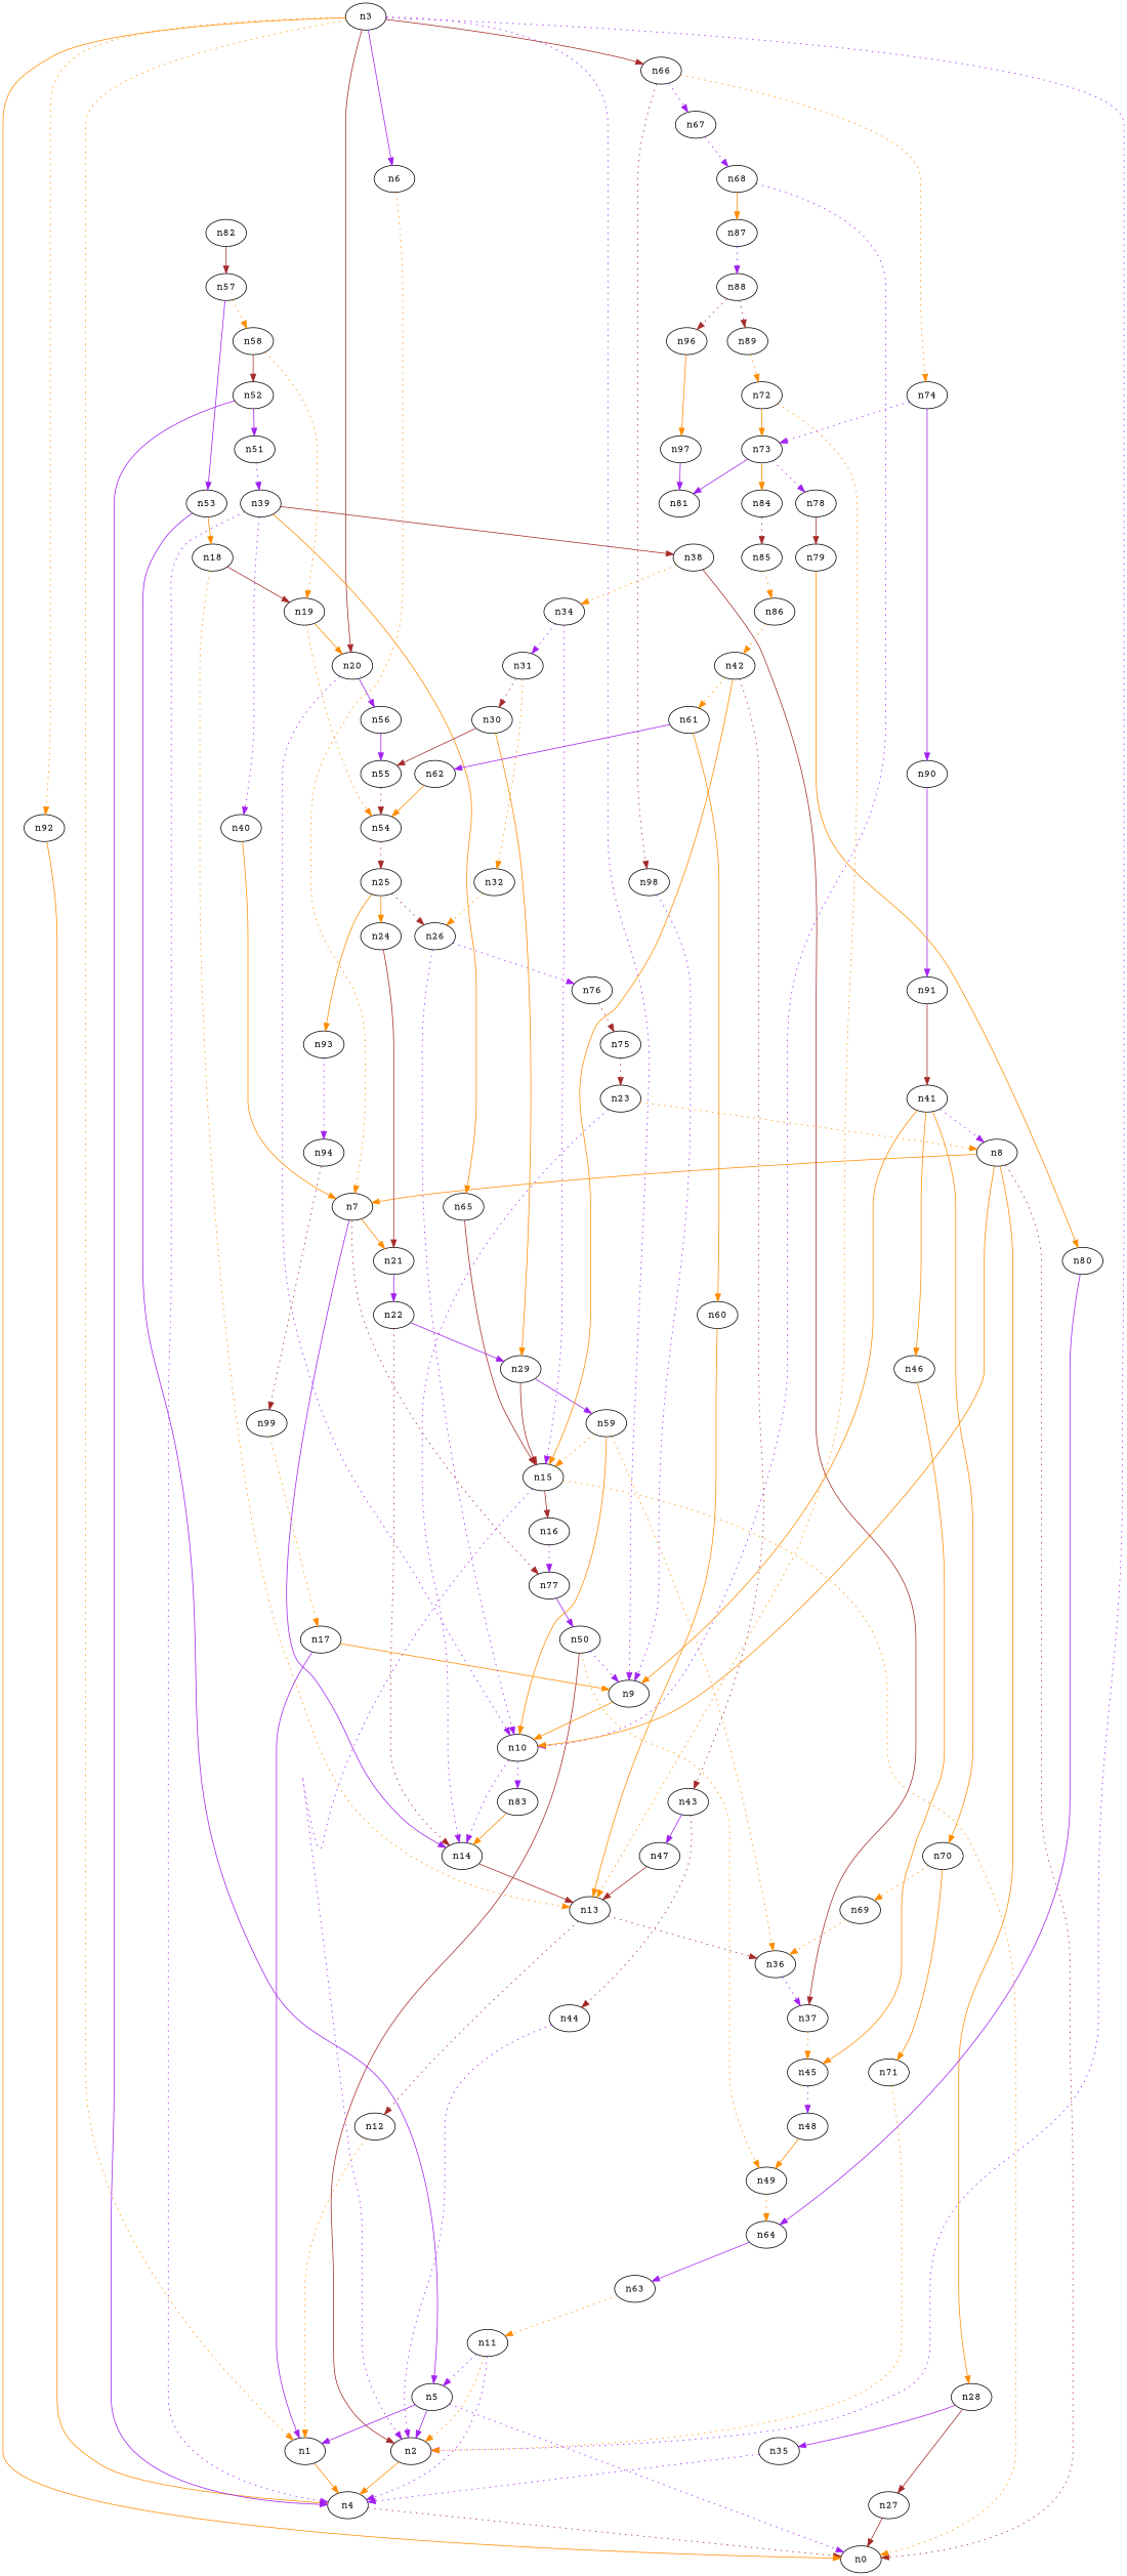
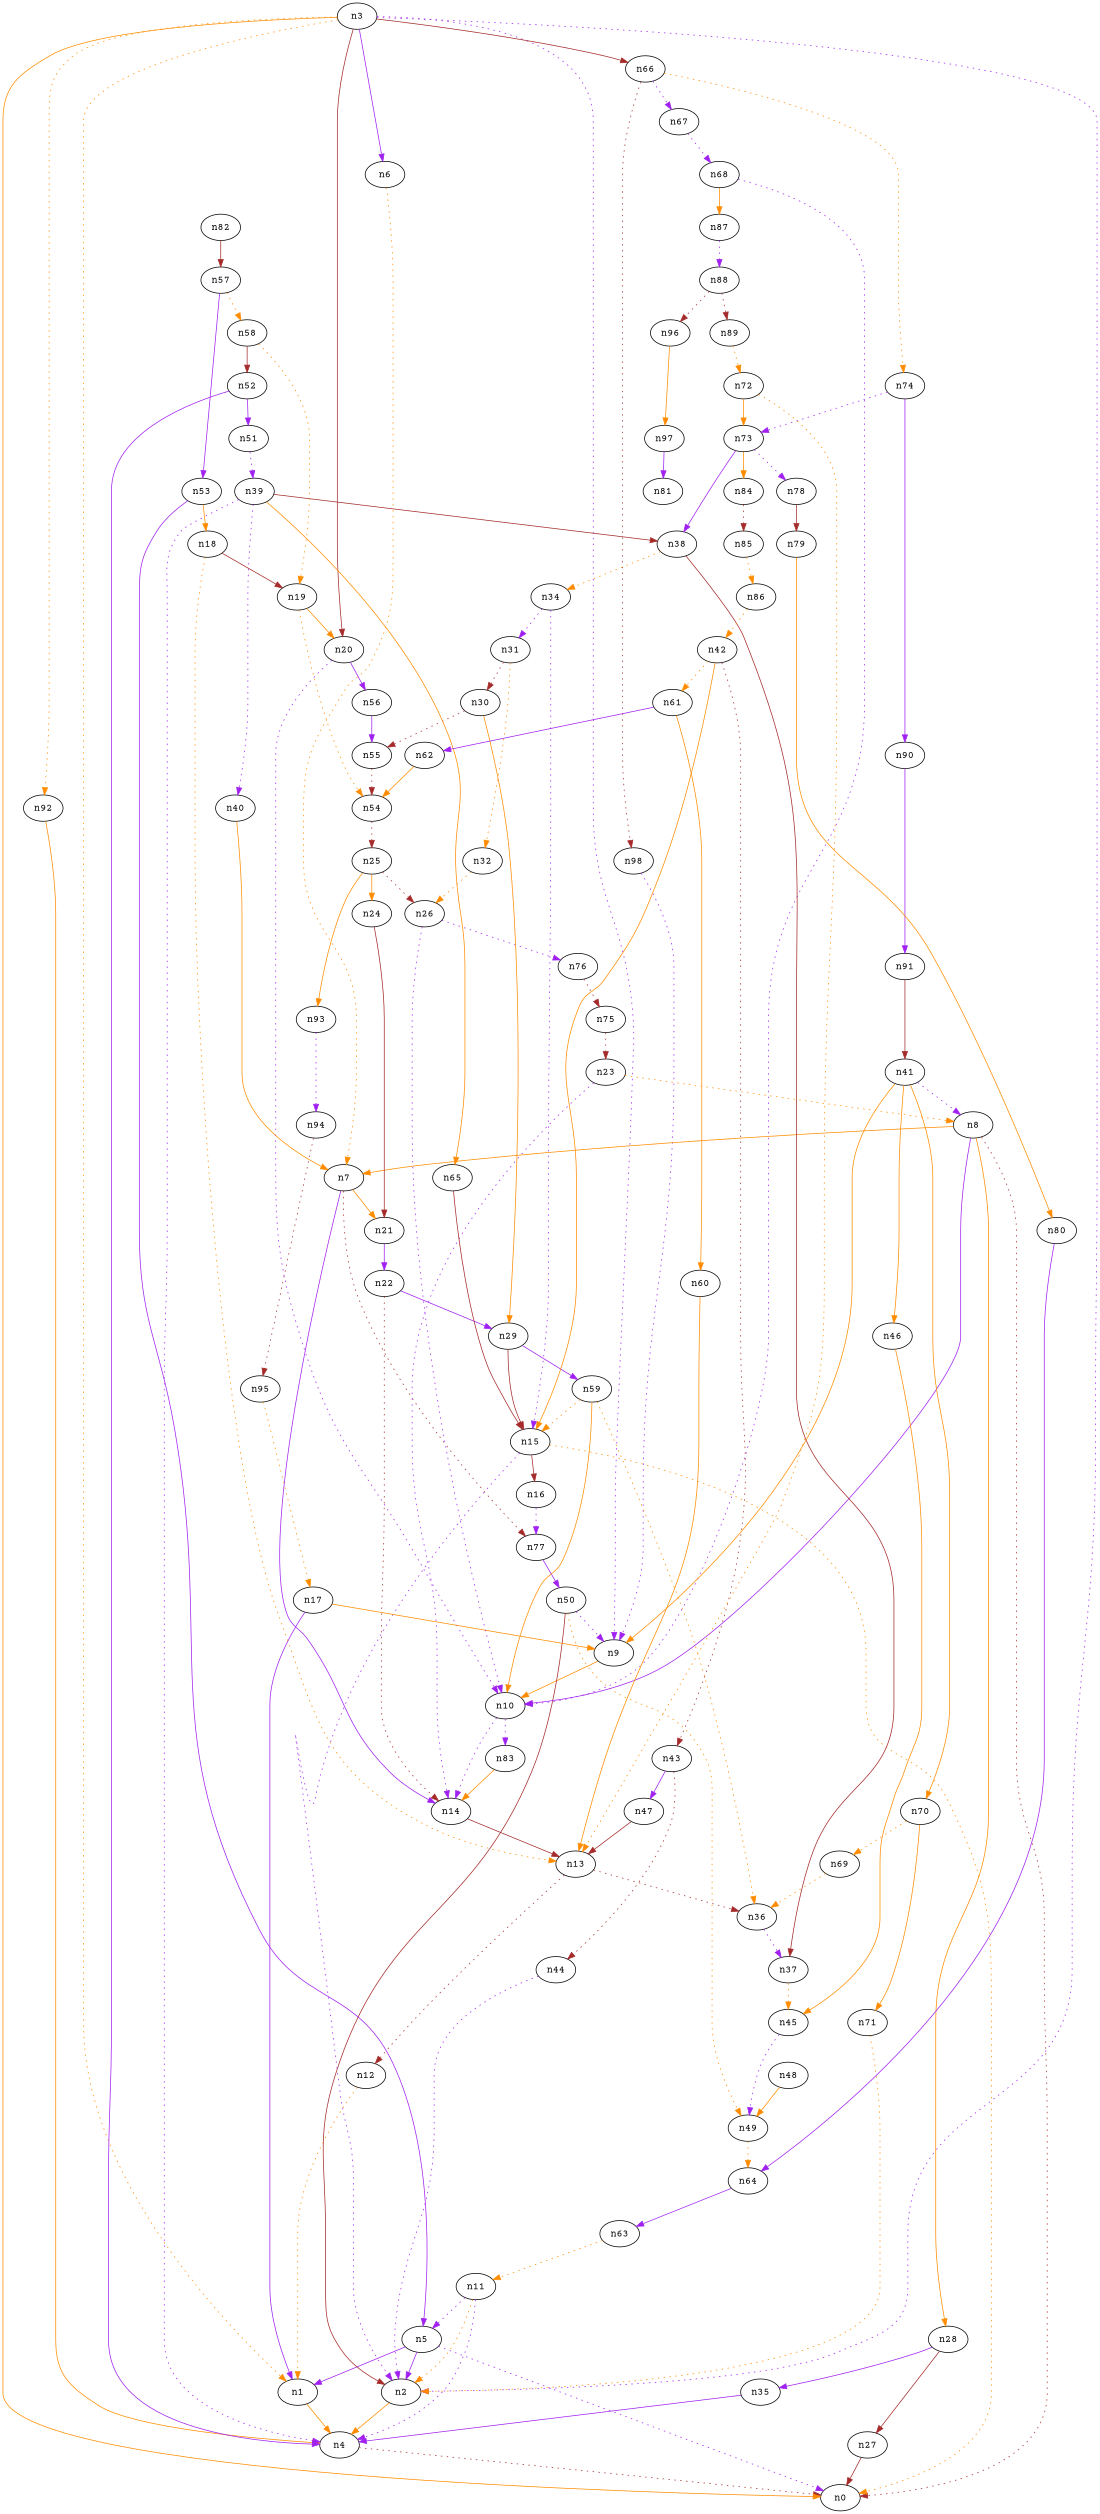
  digraph {
    fontname="Courier Prime"
    node [fontname="Courier Prime"]
    edge [color=darkorange fontname="Courier Prime" style=dotted]
    n1
    n4
    n0
    n2
    n3
    n6
    n9
    n20
    n66
    n92
    n7
    n10
    n56
    n67
    n74
    n98
    n14
    n21
    n77
    n83
    n55
    n68
    n73
    n90
    n5
    n13
    n22
    n50
    n12
    n36
    n29
    n49
    n8
    n28
    n27
    n35
    n11
    n37
    n45
    n15
    n16
    n17
    n18
    n19
    n54
    n25
    n24
    n26
    n93
    n59
    n23
    n76
    n94
    n75
-   n95 [label=n99]
+   n95
    n30
    n31
    n32
    n34
    n48
    n38
    n39
    n40
    n65
    n41
    n46
    n70
    n69
    n71
    n42
    n43
    n61
    n44
    n47
    n60
    n62
    n64
    n63
    n51
    n52
    n53
    n57
    n58
    n87
    n78
    n81
    n84
    n91
    n88
    n89
    n96
    n72
    n79
    n85
    n80
    n82
    n86
    n97
    n1 -> n4 [style=solid]
    n4 -> n0 [color=brown]
    n2 -> n4 [style=solid]
    n3 -> n1
    n3 -> n0 [style=solid]
    n3 -> n2 [color=purple]
    n3 -> n6 [color=purple style=solid]
    n3 -> n9 [color=purple]
    n3 -> n20 [color=brown style=solid]
    n3 -> n66 [color=brown style=solid]
    n3 -> n92
    n6 -> n7
    n9 -> n10 [style=solid]
    n20 -> n10 [color=purple]
    n20 -> n56 [color=purple style=solid]
    n66 -> n67 [color=purple]
    n66 -> n74
    n66 -> n98 [color=brown]
    n92 -> n4 [style=solid]
    n7 -> n14 [color=purple style=solid]
    n7 -> n21 [style=solid]
    n7 -> n77 [color=brown]
    n10 -> n14 [color=purple]
    n10 -> n83 [color=purple]
    n56 -> n55 [color=purple style=solid]
    n67 -> n68 [color=purple]
    n74 -> n73 [color=purple]
    n74 -> n90 [color=purple style=solid]
    n98 -> n9 [color=purple]
    n14 -> n13 [color=brown style=solid]
    n21 -> n22 [color=purple style=solid]
    n77 -> n50 [color=purple style=solid]
    n83 -> n14 [style=solid]
    n55 -> n54 [color=brown]
    n68 -> n10 [color=purple]
    n68 -> n87 [style=solid]
    n73 -> n78 [color=purple]
-   n73 -> n81 [color=purple style=solid]
+   n73 -> n38 [color=purple style=solid]
    n73 -> n84 [style=solid]
    n90 -> n91 [color=purple style=solid]
    n5 -> n1 [color=purple style=solid]
    n5 -> n0 [color=purple]
    n5 -> n2 [color=purple style=solid]
    n13 -> n12 [color=brown]
    n13 -> n36 [color=brown]
    n22 -> n14 [color=brown]
    n22 -> n29 [color=purple style=solid]
    n50 -> n2 [color=brown style=solid]
    n50 -> n9 [color=purple]
    n50 -> n49
    n12 -> n1
    n36 -> n37 [color=purple]
    n29 -> n15 [color=brown style=solid]
    n29 -> n59 [color=purple style=solid]
    n49 -> n64
    n8 -> n0 [color=brown]
    n8 -> n7 [style=solid]
-   n8 -> n10 [style=solid]
+   n8 -> n10 [color=purple style=solid]
    n8 -> n28 [style=solid]
    n28 -> n27 [color=brown style=solid]
    n28 -> n35 [color=purple style=solid]
    n27 -> n0 [color=brown style=solid]
-   n35 -> n4 [color=purple]
+   n35 -> n4 [color=purple style=solid]
    n11 -> n4 [color=purple]
    n11 -> n2
    n11 -> n5 [color=purple]
    n37 -> n45
-   n45 -> n48 [color=purple]
+   n45 -> n49 [color=purple]
    n15 -> n0
    n15 -> n2 [color=purple]
    n15 -> n16 [color=brown style=solid]
    n16 -> n77 [color=purple]
    n17 -> n1 [color=purple style=solid]
    n17 -> n9 [style=solid]
    n18 -> n13
    n18 -> n19 [color=brown style=solid]
    n19 -> n20 [style=solid]
    n19 -> n54
    n54 -> n25 [color=brown]
    n25 -> n24 [style=solid]
    n25 -> n26 [color=brown]
    n25 -> n93 [style=solid]
    n24 -> n21 [color=brown style=solid]
    n26 -> n10 [color=purple]
    n26 -> n76 [color=purple]
    n93 -> n94 [color=purple]
    n59 -> n10 [style=solid]
    n59 -> n36
    n59 -> n15
    n23 -> n14 [color=purple]
    n23 -> n8
    n76 -> n75 [color=brown]
    n94 -> n95 [color=brown]
    n75 -> n23 [color=brown]
    n95 -> n17
-   n30 -> n55 [color=brown style=solid]
+   n30 -> n55 [color=brown]
    n30 -> n29 [style=solid]
    n31 -> n30 [color=brown]
    n31 -> n32
    n32 -> n26
    n34 -> n15 [color=purple]
    n34 -> n31 [color=purple]
    n48 -> n49 [style=solid]
    n38 -> n37 [color=brown style=solid]
    n38 -> n34
    n39 -> n4 [color=purple]
    n39 -> n38 [color=brown style=solid]
    n39 -> n40 [color=purple]
    n39 -> n65 [style=solid]
    n40 -> n7 [style=solid]
    n65 -> n15 [color=brown style=solid]
    n41 -> n9 [style=solid]
    n41 -> n8 [color=purple]
    n41 -> n46 [style=solid]
    n41 -> n70 [style=solid]
    n46 -> n45 [style=solid]
    n70 -> n69
    n70 -> n71 [style=solid]
    n69 -> n36
    n71 -> n2
    n42 -> n15 [style=solid]
    n42 -> n43 [color=brown]
    n42 -> n61
    n43 -> n44 [color=brown]
    n43 -> n47 [color=purple style=solid]
    n61 -> n60 [style=solid]
    n61 -> n62 [color=purple style=solid]
    n44 -> n2 [color=purple]
    n47 -> n13 [color=brown style=solid]
    n60 -> n13 [style=solid]
    n62 -> n54 [style=solid]
    n64 -> n63 [color=purple style=solid]
    n63 -> n11
    n51 -> n39 [color=purple]
    n52 -> n4 [color=purple style=solid]
    n52 -> n51 [color=purple style=solid]
    n53 -> n5 [color=purple style=solid]
    n53 -> n18 [style=solid]
    n57 -> n53 [color=purple style=solid]
    n57 -> n58
    n58 -> n19
    n58 -> n52 [color=brown style=solid]
    n87 -> n88 [color=purple]
    n78 -> n79 [color=brown style=solid]
    n84 -> n85 [color=brown]
    n91 -> n41 [color=brown style=solid]
    n88 -> n89 [color=brown]
    n88 -> n96 [color=brown]
    n89 -> n72
    n96 -> n97 [style=solid]
    n72 -> n73 [style=solid]
    n72 -> n13
    n79 -> n80 [style=solid]
    n85 -> n86
    n80 -> n64 [color=purple style=solid]
    n82 -> n57 [color=brown style=solid]
    n86 -> n42
    n97 -> n81 [color=purple style=solid]
  }
